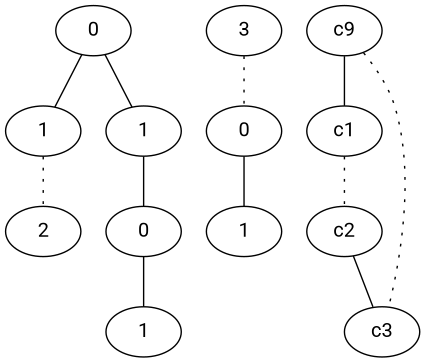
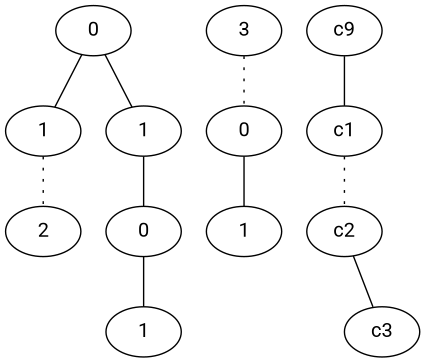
  graph {
    fontname=Roboto
    node [fontname=Roboto]
    edge [fontname=Roboto]
    n1 [label=0]
    n2 [label=1]
    n3 [label=1]
    n4 [label=2]
    n5 [label=0]
    n6 [label=3]
    n7 [label=0]
    n8 [label=1]
    n9 [label=1]
    n10 [label=c9]
    c1
    c3
    c2
    n1 -- n2
    n1 -- n3
    n2 -- n4 [style=dotted]
    n3 -- n5
    n5 -- n9
    n6 -- n7 [style=dotted]
    n7 -- n8
    n10 -- c1
-   n10 -- c3 [style=dotted]
    c1 -- c2 [style=dotted]
    c2 -- c3
  }
